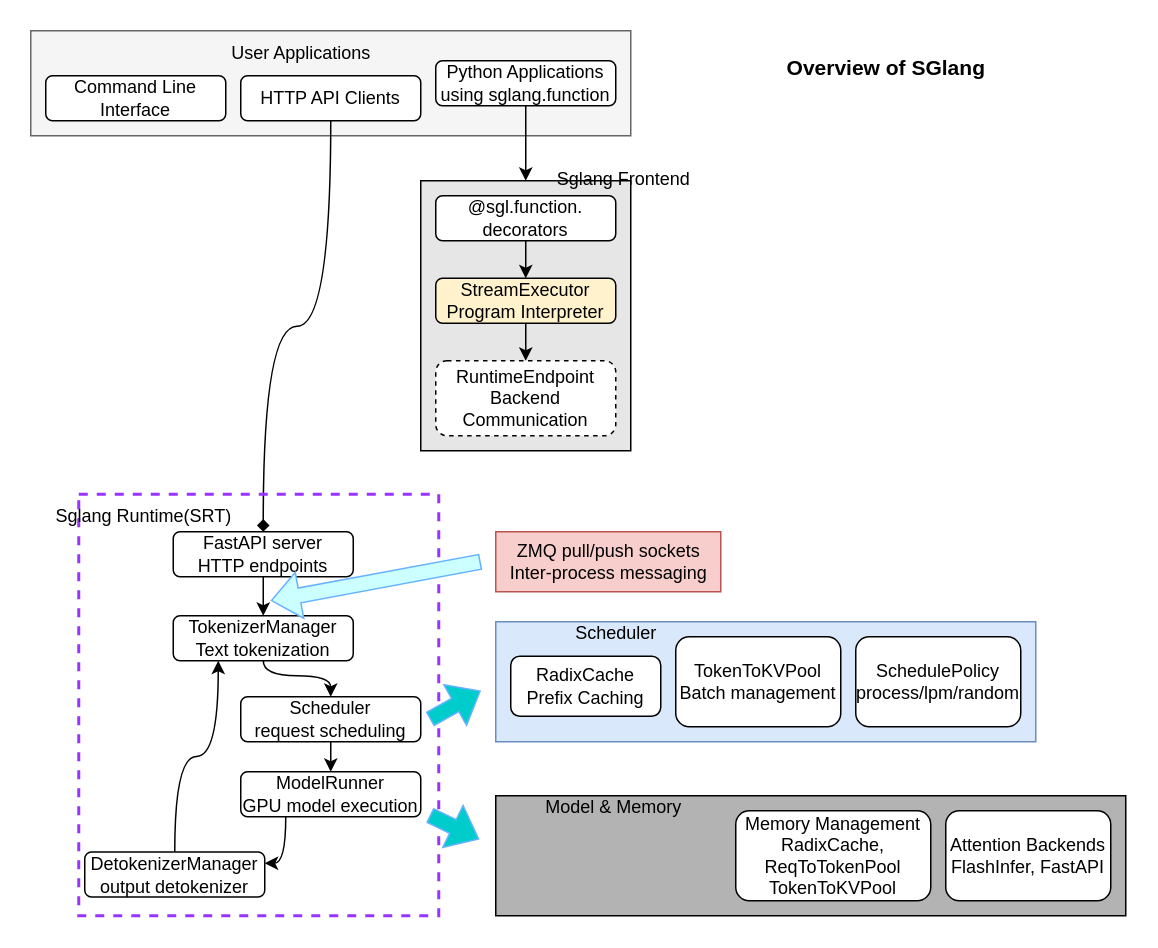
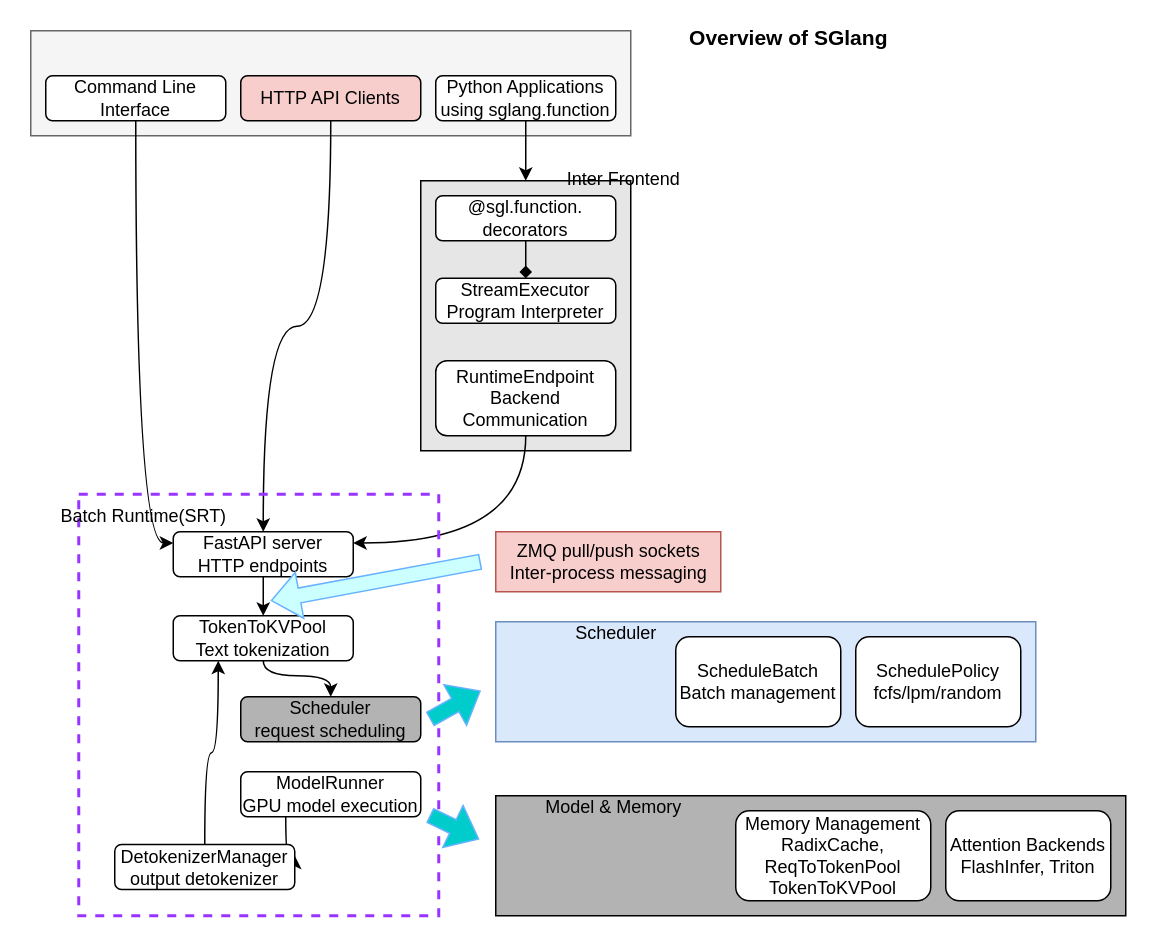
  <mxCell id="0" />
  <mxCell id="1" parent="0" />
  <mxCell id="2" value="" style="rounded=0;whiteSpace=wrap;html=1;fillColor=#f5f5f5;fontColor=#333333;strokeColor=#666666;" vertex="1" parent="1"><mxGeometry x="20" y="20" width="400" height="70" as="geometry" /></mxCell>
+ <mxCell id="3" style="edgeStyle=orthogonalEdgeStyle;curved=1;rounded=0;orthogonalLoop=1;jettySize=auto;html=1;exitX=0.5;exitY=1;exitDx=0;exitDy=0;entryX=0;entryY=0.25;entryDx=0;entryDy=0;" edge="1" parent="1" source="4" target="19"><mxGeometry relative="1" as="geometry" /></mxCell>
  <mxCell id="4" value="Command Line Interface" style="rounded=1;whiteSpace=wrap;html=1;" vertex="1" parent="1"><mxGeometry x="30" y="50" width="120" height="30" as="geometry" /></mxCell>
- <mxCell id="5" value="User Applications" style="text;html=1;align=center;verticalAlign=middle;resizable=0;points=[];autosize=1;strokeColor=none;fillColor=none;" vertex="1" parent="1"><mxGeometry x="140" y="20" width="120" height="30" as="geometry" /></mxCell>
- <mxCell id="6" style="edgeStyle=orthogonalEdgeStyle;curved=1;rounded=0;orthogonalLoop=1;jettySize=auto;html=1;exitX=0.5;exitY=1;exitDx=0;exitDy=0;entryX=0.5;entryY=0;entryDx=0;entryDy=0;endArrow=diamond;" edge="1" parent="1" source="7" target="19"><mxGeometry relative="1" as="geometry" /></mxCell>
- <mxCell id="7" value="HTTP API Clients" style="rounded=1;whiteSpace=wrap;html=1;" vertex="1" parent="1"><mxGeometry x="160" y="50" width="120" height="30" as="geometry" /></mxCell>
+ <mxCell id="6" style="edgeStyle=orthogonalEdgeStyle;curved=1;rounded=0;orthogonalLoop=1;jettySize=auto;html=1;exitX=0.5;exitY=1;exitDx=0;exitDy=0;entryX=0.5;entryY=0;entryDx=0;entryDy=0;" edge="1" parent="1" source="7" target="19"><mxGeometry relative="1" as="geometry" /></mxCell>
+ <mxCell id="7" value="HTTP API Clients" style="rounded=1;whiteSpace=wrap;html=1;fillColor=#f8cecc;" vertex="1" parent="1"><mxGeometry x="160" y="50" width="120" height="30" as="geometry" /></mxCell>
  <mxCell id="8" style="edgeStyle=orthogonalEdgeStyle;curved=1;rounded=0;orthogonalLoop=1;jettySize=auto;html=1;exitX=0.5;exitY=1;exitDx=0;exitDy=0;entryX=0.5;entryY=0;entryDx=0;entryDy=0;" edge="1" parent="1" source="9" target="10"><mxGeometry relative="1" as="geometry" /></mxCell>
- <mxCell id="9" value="Python Applications&lt;div&gt;using sglang.function&lt;/div&gt;" style="rounded=1;whiteSpace=wrap;html=1;" vertex="1" parent="1"><mxGeometry x="290" y="40" width="120" height="30" as="geometry" /></mxCell>
+ <mxCell id="9" value="Python Applications&lt;div&gt;using sglang.function&lt;/div&gt;" style="rounded=1;whiteSpace=wrap;html=1;" vertex="1" parent="1"><mxGeometry x="290" y="50" width="120" height="30" as="geometry" /></mxCell>
  <mxCell id="10" value="" style="rounded=0;whiteSpace=wrap;html=1;fillColor=#E6E6E6;" vertex="1" parent="1"><mxGeometry x="280" y="120" width="140" height="180" as="geometry" /></mxCell>
- <mxCell id="11" style="edgeStyle=orthogonalEdgeStyle;curved=1;rounded=0;orthogonalLoop=1;jettySize=auto;html=1;exitX=0.5;exitY=1;exitDx=0;exitDy=0;entryX=0.5;entryY=0;entryDx=0;entryDy=0;" edge="1" parent="1" source="12" target="14"><mxGeometry relative="1" as="geometry" /></mxCell>
+ <mxCell id="11" style="edgeStyle=orthogonalEdgeStyle;curved=1;rounded=0;orthogonalLoop=1;jettySize=auto;html=1;exitX=0.5;exitY=1;exitDx=0;exitDy=0;entryX=0.5;entryY=0;entryDx=0;entryDy=0;endArrow=diamond;" edge="1" parent="1" source="12" target="14"><mxGeometry relative="1" as="geometry" /></mxCell>
  <mxCell id="12" value="@sgl.function. decorators" style="rounded=1;whiteSpace=wrap;html=1;" vertex="1" parent="1"><mxGeometry x="290" y="130" width="120" height="30" as="geometry" /></mxCell>
- <mxCell id="13" style="edgeStyle=orthogonalEdgeStyle;curved=1;rounded=0;orthogonalLoop=1;jettySize=auto;html=1;exitX=0.5;exitY=1;exitDx=0;exitDy=0;entryX=0.5;entryY=0;entryDx=0;entryDy=0;" edge="1" parent="1" source="14" target="16"><mxGeometry relative="1" as="geometry" /></mxCell>
- <mxCell id="14" value="StreamExecutor&lt;div&gt;Program Interpreter&lt;/div&gt;" style="rounded=1;whiteSpace=wrap;html=1;fillColor=#fff2cc;" vertex="1" parent="1"><mxGeometry x="290" y="185" width="120" height="30" as="geometry" /></mxCell>
- <mxCell id="16" value="RuntimeEndpoint&lt;div&gt;Backend Communication&lt;/div&gt;" style="rounded=1;whiteSpace=wrap;html=1;dashed=1;" vertex="1" parent="1"><mxGeometry x="290" y="240" width="120" height="50" as="geometry" /></mxCell>
+ <mxCell id="14" value="StreamExecutor&lt;div&gt;Program Interpreter&lt;/div&gt;" style="rounded=1;whiteSpace=wrap;html=1;" vertex="1" parent="1"><mxGeometry x="290" y="185" width="120" height="30" as="geometry" /></mxCell>
+ <mxCell id="15" style="edgeStyle=orthogonalEdgeStyle;curved=1;rounded=0;orthogonalLoop=1;jettySize=auto;html=1;exitX=0.5;exitY=1;exitDx=0;exitDy=0;entryX=1;entryY=0.25;entryDx=0;entryDy=0;" edge="1" parent="1" source="16" target="19"><mxGeometry relative="1" as="geometry" /></mxCell>
+ <mxCell id="16" value="RuntimeEndpoint&lt;div&gt;Backend Communication&lt;/div&gt;" style="rounded=1;whiteSpace=wrap;html=1;" vertex="1" parent="1"><mxGeometry x="290" y="240" width="120" height="50" as="geometry" /></mxCell>
  <mxCell id="17" value="" style="rounded=0;whiteSpace=wrap;html=1;fillColor=none;dashed=1;strokeWidth=2;strokeColor=#9933FF;" vertex="1" parent="1"><mxGeometry x="52" y="329" width="240" height="281" as="geometry" /></mxCell>
  <mxCell id="18" style="edgeStyle=orthogonalEdgeStyle;curved=1;rounded=0;orthogonalLoop=1;jettySize=auto;html=1;exitX=0.5;exitY=1;exitDx=0;exitDy=0;entryX=0.5;entryY=0;entryDx=0;entryDy=0;" edge="1" parent="1" source="19" target="22"><mxGeometry relative="1" as="geometry" /></mxCell>
  <mxCell id="19" value="FastAPI server&lt;div&gt;HTTP endpoints&lt;/div&gt;" style="rounded=1;whiteSpace=wrap;html=1;" vertex="1" parent="1"><mxGeometry x="115" y="354" width="120" height="30" as="geometry" /></mxCell>
- <mxCell id="20" value="Sglang Frontend" style="text;html=1;align=center;verticalAlign=middle;resizable=0;points=[];autosize=1;strokeColor=none;fillColor=none;" vertex="1" parent="1"><mxGeometry x="360" y="104" width="110" height="30" as="geometry" /></mxCell>
+ <mxCell id="20" value="Inter Frontend" style="text;html=1;align=center;verticalAlign=middle;resizable=0;points=[];autosize=1;strokeColor=none;fillColor=none;" vertex="1" parent="1"><mxGeometry x="360" y="104" width="110" height="30" as="geometry" /></mxCell>
  <mxCell id="21" style="edgeStyle=orthogonalEdgeStyle;curved=1;rounded=0;orthogonalLoop=1;jettySize=auto;html=1;exitX=0.5;exitY=1;exitDx=0;exitDy=0;entryX=0.5;entryY=0;entryDx=0;entryDy=0;" edge="1" parent="1" source="22" target="24"><mxGeometry relative="1" as="geometry"><Array as="points"><mxPoint x="175" y="450" /><mxPoint x="220" y="450" /></Array></mxGeometry></mxCell>
- <mxCell id="22" value="TokenizerManager&lt;div&gt;Text tokenization&lt;/div&gt;" style="rounded=1;whiteSpace=wrap;html=1;" vertex="1" parent="1"><mxGeometry x="115" y="410" width="120" height="30" as="geometry" /></mxCell>
- <mxCell id="23" style="edgeStyle=orthogonalEdgeStyle;curved=1;rounded=0;orthogonalLoop=1;jettySize=auto;html=1;exitX=0.5;exitY=1;exitDx=0;exitDy=0;entryX=0.5;entryY=0;entryDx=0;entryDy=0;" edge="1" parent="1" source="24" target="26"><mxGeometry relative="1" as="geometry" /></mxCell>
- <mxCell id="24" value="Scheduler&lt;div&gt;request scheduling&lt;/div&gt;" style="rounded=1;whiteSpace=wrap;html=1;" vertex="1" parent="1"><mxGeometry x="160" y="464" width="120" height="30" as="geometry" /></mxCell>
+ <mxCell id="22" value="TokenToKVPool&lt;div&gt;Text tokenization&lt;/div&gt;" style="rounded=1;whiteSpace=wrap;html=1;" vertex="1" parent="1"><mxGeometry x="115" y="410" width="120" height="30" as="geometry" /></mxCell>
+ <mxCell id="24" value="Scheduler&lt;div&gt;request scheduling&lt;/div&gt;" style="rounded=1;whiteSpace=wrap;html=1;fillColor=#b3b3b3;" vertex="1" parent="1"><mxGeometry x="160" y="464" width="120" height="30" as="geometry" /></mxCell>
  <mxCell id="25" style="edgeStyle=orthogonalEdgeStyle;curved=1;rounded=0;orthogonalLoop=1;jettySize=auto;html=1;exitX=0.25;exitY=1;exitDx=0;exitDy=0;entryX=1;entryY=0.25;entryDx=0;entryDy=0;" edge="1" parent="1" source="26" target="28"><mxGeometry relative="1" as="geometry"><Array as="points"><mxPoint x="190" y="575" /></Array></mxGeometry></mxCell>
  <mxCell id="26" value="ModelRunner&lt;div&gt;GPU model execution&lt;/div&gt;" style="rounded=1;whiteSpace=wrap;html=1;" vertex="1" parent="1"><mxGeometry x="160" y="514" width="120" height="30" as="geometry" /></mxCell>
  <mxCell id="27" style="edgeStyle=orthogonalEdgeStyle;curved=1;rounded=0;orthogonalLoop=1;jettySize=auto;html=1;exitX=0.5;exitY=0;exitDx=0;exitDy=0;entryX=0.25;entryY=1;entryDx=0;entryDy=0;" edge="1" parent="1" source="28" target="22"><mxGeometry relative="1" as="geometry" /></mxCell>
- <mxCell id="28" value="DetokenizerManager&lt;div&gt;output detokenizer&lt;/div&gt;" style="rounded=1;whiteSpace=wrap;html=1;" vertex="1" parent="1"><mxGeometry x="56" y="567.5" width="120" height="30" as="geometry" /></mxCell>
- <mxCell id="29" value="Sglang Runtime(SRT)" style="text;html=1;align=center;verticalAlign=middle;resizable=0;points=[];autosize=1;strokeColor=none;fillColor=none;" vertex="1" parent="1"><mxGeometry x="25" y="329" width="140" height="30" as="geometry" /></mxCell>
+ <mxCell id="28" value="DetokenizerManager&lt;div&gt;output detokenizer&lt;/div&gt;" style="rounded=1;whiteSpace=wrap;html=1;" vertex="1" parent="1"><mxGeometry x="76" y="562.5" width="120" height="30" as="geometry" /></mxCell>
+ <mxCell id="29" value="Batch Runtime(SRT)" style="text;html=1;align=center;verticalAlign=middle;resizable=0;points=[];autosize=1;strokeColor=none;fillColor=none;" vertex="1" parent="1"><mxGeometry x="25" y="329" width="140" height="30" as="geometry" /></mxCell>
  <mxCell id="30" value="" style="shape=flexArrow;endArrow=classic;html=1;rounded=0;curved=1;strokeColor=#66B2FF;fillColor=#00CCCC;" edge="1" parent="1"><mxGeometry width="50" height="50" relative="1" as="geometry"><mxPoint x="286" y="543" as="sourcePoint" /><mxPoint x="319" y="559" as="targetPoint" /></mxGeometry></mxCell>
  <mxCell id="31" value="" style="rounded=0;whiteSpace=wrap;html=1;fillColor=#B3B3B3;" vertex="1" parent="1"><mxGeometry x="330" y="530" width="420" height="80" as="geometry" /></mxCell>
  <mxCell id="32" value="Memory Management&lt;div&gt;RadixCache, ReqToTokenPool&lt;/div&gt;&lt;div&gt;TokenToKVPool&lt;/div&gt;" style="rounded=1;whiteSpace=wrap;html=1;" vertex="1" parent="1"><mxGeometry x="490" y="540" width="130" height="60" as="geometry" /></mxCell>
- <mxCell id="33" value="Attention Backends&lt;div&gt;FlashInfer, FastAPI&lt;/div&gt;" style="rounded=1;whiteSpace=wrap;html=1;" vertex="1" parent="1"><mxGeometry x="630" y="540" width="110" height="60" as="geometry" /></mxCell>
+ <mxCell id="33" value="Attention Backends&lt;div&gt;FlashInfer, Triton&lt;/div&gt;" style="rounded=1;whiteSpace=wrap;html=1;" vertex="1" parent="1"><mxGeometry x="630" y="540" width="110" height="60" as="geometry" /></mxCell>
  <mxCell id="34" value="Model &amp;amp; Memory&amp;nbsp;" style="text;html=1;align=center;verticalAlign=middle;resizable=0;points=[];autosize=1;strokeColor=none;fillColor=none;" vertex="1" parent="1"><mxGeometry x="350" y="523" width="120" height="30" as="geometry" /></mxCell>
- <mxCell id="35" value="&lt;b&gt;&lt;font style=&quot;font-size: 14px;&quot;&gt;Overview of SGlang&lt;/font&gt;&lt;/b&gt;" style="text;html=1;align=center;verticalAlign=middle;resizable=0;points=[];autosize=1;strokeColor=none;fillColor=none;" vertex="1" parent="1"><mxGeometry x="510" y="30" width="160" height="30" as="geometry" /></mxCell>
+ <mxCell id="35" value="&lt;b&gt;&lt;font style=&quot;font-size: 14px;&quot;&gt;Overview of SGlang&lt;/font&gt;&lt;/b&gt;" style="text;html=1;align=center;verticalAlign=middle;resizable=0;points=[];autosize=1;strokeColor=none;fillColor=none;" vertex="1" parent="1"><mxGeometry x="445" y="10" width="160" height="30" as="geometry" /></mxCell>
  <mxCell id="36" value="" style="rounded=0;whiteSpace=wrap;html=1;fillColor=#dae8fc;strokeColor=#6c8ebf;" vertex="1" parent="1"><mxGeometry x="330" y="414" width="360" height="80" as="geometry" /></mxCell>
- <mxCell id="37" value="RadixCache&lt;div&gt;Prefix Caching&lt;/div&gt;" style="rounded=1;whiteSpace=wrap;html=1;" vertex="1" parent="1"><mxGeometry x="340" y="437" width="100" height="40" as="geometry" /></mxCell>
- <mxCell id="38" value="TokenToKVPool&lt;div&gt;Batch management&lt;/div&gt;" style="rounded=1;whiteSpace=wrap;html=1;" vertex="1" parent="1"><mxGeometry x="450" y="424" width="110" height="60" as="geometry" /></mxCell>
- <mxCell id="39" value="SchedulePolicy&lt;div&gt;process/lpm/random&lt;/div&gt;" style="rounded=1;whiteSpace=wrap;html=1;" vertex="1" parent="1"><mxGeometry x="570" y="424" width="110" height="60" as="geometry" /></mxCell>
+ <mxCell id="38" value="ScheduleBatch&lt;div&gt;Batch management&lt;/div&gt;" style="rounded=1;whiteSpace=wrap;html=1;" vertex="1" parent="1"><mxGeometry x="450" y="424" width="110" height="60" as="geometry" /></mxCell>
+ <mxCell id="39" value="SchedulePolicy&lt;div&gt;fcfs/lpm/random&lt;/div&gt;" style="rounded=1;whiteSpace=wrap;html=1;" vertex="1" parent="1"><mxGeometry x="570" y="424" width="110" height="60" as="geometry" /></mxCell>
  <mxCell id="40" value="Scheduler" style="text;html=1;align=center;verticalAlign=middle;resizable=0;points=[];autosize=1;strokeColor=none;fillColor=none;" vertex="1" parent="1"><mxGeometry x="370" y="407" width="80" height="30" as="geometry" /></mxCell>
  <mxCell id="41" value="" style="shape=flexArrow;endArrow=classic;html=1;rounded=0;curved=1;strokeColor=#66B2FF;fillColor=#00CCCC;" edge="1" parent="1"><mxGeometry width="50" height="50" relative="1" as="geometry"><mxPoint x="286" y="479" as="sourcePoint" /><mxPoint x="320" y="460" as="targetPoint" /></mxGeometry></mxCell>
  <mxCell id="42" value="ZMQ pull/push sockets&lt;div&gt;Inter-process messaging&lt;/div&gt;" style="text;html=1;align=center;verticalAlign=middle;resizable=0;points=[];autosize=1;strokeColor=#b85450;fillColor=#f8cecc;" vertex="1" parent="1"><mxGeometry x="330" y="354" width="150" height="40" as="geometry" /></mxCell>
  <mxCell id="43" value="" style="shape=flexArrow;endArrow=classic;html=1;rounded=0;strokeColor=#66B2FF;fillColor=#CCFFFF;" edge="1" parent="1"><mxGeometry width="50" height="50" relative="1" as="geometry"><mxPoint x="320" y="374" as="sourcePoint" /><mxPoint x="180" y="400" as="targetPoint" /></mxGeometry></mxCell>
